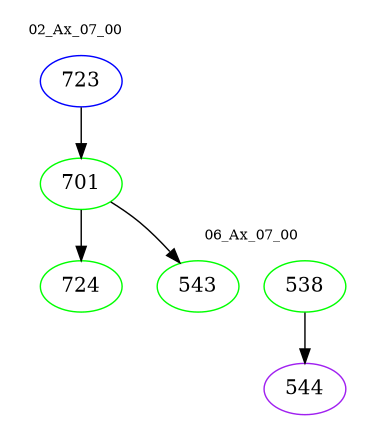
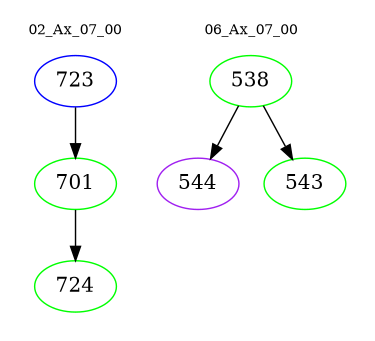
  digraph {
    node [color=green]
    edge [color=black]
    n1 [label=701]
    n2 [label=724]
    n3 [color=blue label=723]
    n4 [label=538]
    n5 [color=purple label=544]
    n6 [label=543]
    subgraph cluster_1 {
      color=white
      fontsize=10
      label="02_Ax_07_00"
      n1
      n2
      n3
    }
    subgraph cluster_2 {
      color=white
      fontsize=10
      label="06_Ax_07_00"
      n4
      n5
      n6
    }
    n1 -> n2
    n3 -> n1
    n4 -> n5
-   n1 -> n6
+   n4 -> n6
  }
